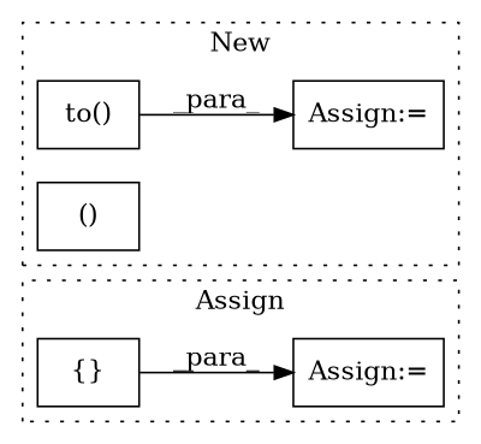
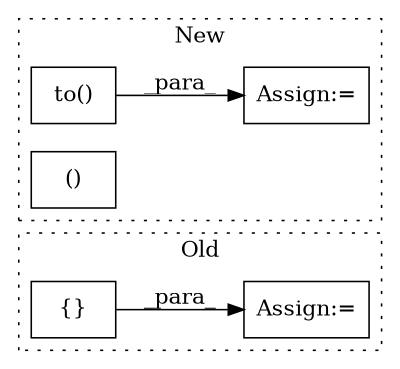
  digraph {
    rankdir=LR
    node [a=68 l=3 shape=box]
    n1 [a=95 l="22,18" label="{}" s="1578,1722"]
    n2 [label="Assign:=" s=1575]
    n3 [a=75 l=42 label="to()" s=1782]
    n4 [label="Assign:=" s=1779]
    n5 [a=54 label="()" s=1875]
    subgraph cluster_1 {
-     label=Assign
+     label=Old
      style=dotted
      n1
      n2
    }
    subgraph cluster_2 {
      label=New
      style=dotted
      n3
      n4
      n5
    }
    n1 -> n2 [label=_para_]
    n3 -> n4 [label=_para_]
  }
